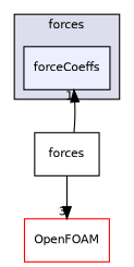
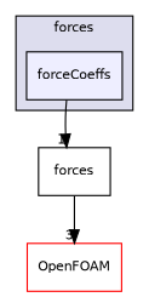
  digraph {
    compound=true
    node [fontname=Helvetica fontsize=10 shape=box]
    edge [labeldistance=1.5 labelfontname=Helvetica labelfontsize=10]
    n1 [fillcolor="#eeeeff" label=forceCoeffs pencolor=black style=filled]
    n2 [label=forces]
    n3 [color=red label=OpenFOAM]
    subgraph cluster_1 {
      bgcolor="#ddddee"
      fontname=Helvetica
      fontsize=10
      label=forces
      pencolor=black
      n1
    }
-   n2 -> n1 [headlabel=1]
+   n1 -> n2 [headlabel=1]
    n2 -> n3 [headlabel=3]
  }
